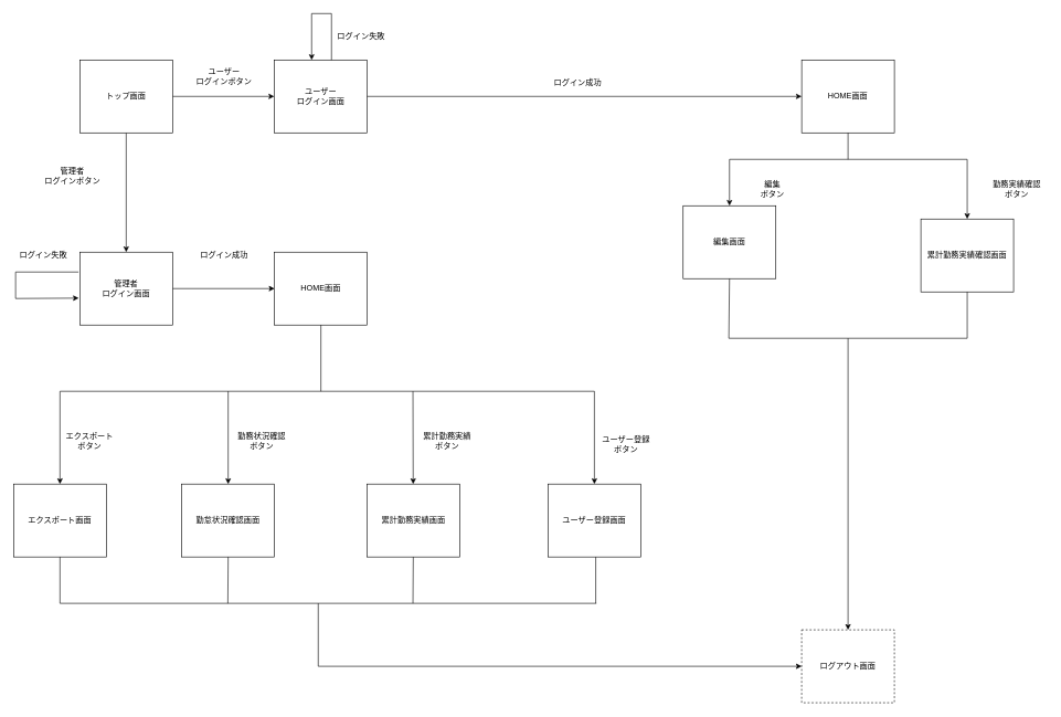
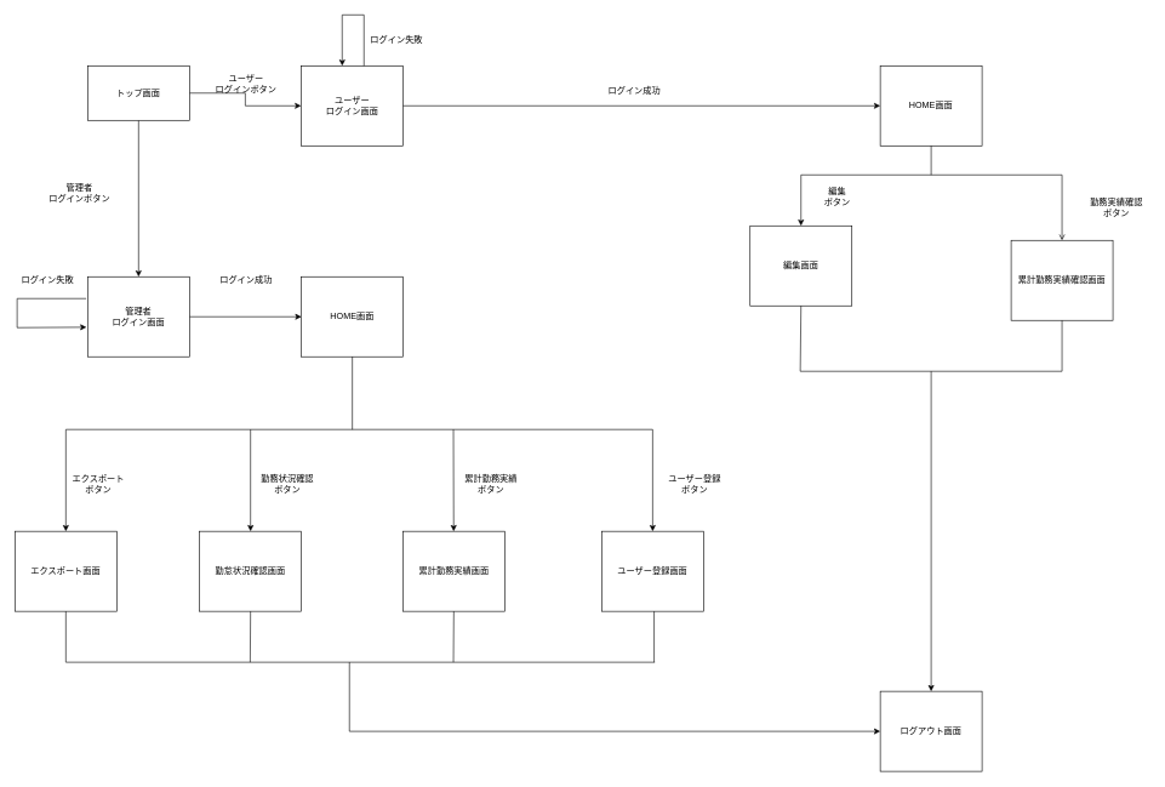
  <mxCell id="0" />
  <mxCell id="1" parent="0" />
  <mxCell id="2" value="" style="edgeStyle=orthogonalEdgeStyle;rounded=0;orthogonalLoop=1;jettySize=auto;html=1;" parent="1" source="4" target="6" edge="1"><mxGeometry relative="1" as="geometry" /></mxCell>
  <mxCell id="3" value="" style="edgeStyle=orthogonalEdgeStyle;rounded=0;orthogonalLoop=1;jettySize=auto;html=1;" parent="1" source="4" target="8" edge="1"><mxGeometry relative="1" as="geometry" /></mxCell>
- <mxCell id="4" value="&lt;font style=&quot;vertical-align: inherit;&quot;&gt;&lt;font style=&quot;vertical-align: inherit;&quot;&gt;トップ画面&lt;/font&gt;&lt;/font&gt;" style="rounded=0;whiteSpace=wrap;html=1;" parent="1" vertex="1"><mxGeometry x="120" y="90" width="140" height="110" as="geometry" /></mxCell>
+ <mxCell id="4" value="&lt;font style=&quot;vertical-align: inherit;&quot;&gt;&lt;font style=&quot;vertical-align: inherit;&quot;&gt;トップ画面&lt;/font&gt;&lt;/font&gt;" style="rounded=0;whiteSpace=wrap;html=1;" parent="1" vertex="1"><mxGeometry x="120" y="90" width="140" height="75" as="geometry" /></mxCell>
  <mxCell id="5" value="" style="edgeStyle=orthogonalEdgeStyle;rounded=0;orthogonalLoop=1;jettySize=auto;html=1;" parent="1" source="6" target="15" edge="1"><mxGeometry relative="1" as="geometry" /></mxCell>
  <mxCell id="6" value="&lt;div&gt;&lt;font style=&quot;vertical-align: inherit;&quot;&gt;&lt;font style=&quot;vertical-align: inherit;&quot;&gt;&lt;font style=&quot;vertical-align: inherit;&quot;&gt;&lt;font style=&quot;vertical-align: inherit;&quot;&gt;&lt;font style=&quot;vertical-align: inherit;&quot;&gt;&lt;font style=&quot;vertical-align: inherit;&quot;&gt;&lt;font style=&quot;vertical-align: inherit;&quot;&gt;&lt;font style=&quot;vertical-align: inherit;&quot;&gt;管理者&lt;/font&gt;&lt;/font&gt;&lt;/font&gt;&lt;/font&gt;&lt;/font&gt;&lt;/font&gt;&lt;/font&gt;&lt;/font&gt;&lt;/div&gt;&lt;font style=&quot;vertical-align: inherit;&quot;&gt;&lt;font style=&quot;vertical-align: inherit;&quot;&gt;&lt;font style=&quot;vertical-align: inherit;&quot;&gt;&lt;font style=&quot;vertical-align: inherit;&quot;&gt;&lt;font style=&quot;vertical-align: inherit;&quot;&gt;&lt;font style=&quot;vertical-align: inherit;&quot;&gt;&lt;font style=&quot;vertical-align: inherit;&quot;&gt;&lt;font style=&quot;vertical-align: inherit;&quot;&gt;ログイン画面&lt;/font&gt;&lt;/font&gt;&lt;/font&gt;&lt;/font&gt;&lt;/font&gt;&lt;/font&gt;&lt;/font&gt;&lt;/font&gt;" style="rounded=0;whiteSpace=wrap;html=1;" parent="1" vertex="1"><mxGeometry x="120" y="380" width="140" height="110" as="geometry" /></mxCell>
  <mxCell id="7" value="" style="edgeStyle=orthogonalEdgeStyle;rounded=0;orthogonalLoop=1;jettySize=auto;html=1;" parent="1" source="8" target="16" edge="1"><mxGeometry relative="1" as="geometry" /></mxCell>
  <mxCell id="8" value="&lt;div&gt;ユーザー&lt;/div&gt;&lt;font style=&quot;vertical-align: inherit;&quot;&gt;&lt;font style=&quot;vertical-align: inherit;&quot;&gt;&lt;font style=&quot;vertical-align: inherit;&quot;&gt;&lt;font style=&quot;vertical-align: inherit;&quot;&gt;&lt;font style=&quot;vertical-align: inherit;&quot;&gt;&lt;font style=&quot;vertical-align: inherit;&quot;&gt;ログイン画面&lt;/font&gt;&lt;/font&gt;&lt;/font&gt;&lt;/font&gt;&lt;/font&gt;&lt;/font&gt;" style="rounded=0;whiteSpace=wrap;html=1;" parent="1" vertex="1"><mxGeometry x="413.5" y="90" width="140" height="110" as="geometry" /></mxCell>
  <mxCell id="9" value="&lt;font style=&quot;vertical-align: inherit;&quot;&gt;&lt;font style=&quot;vertical-align: inherit;&quot;&gt;&lt;font style=&quot;vertical-align: inherit;&quot;&gt;&lt;font style=&quot;vertical-align: inherit;&quot;&gt;&lt;font style=&quot;vertical-align: inherit;&quot;&gt;&lt;font style=&quot;vertical-align: inherit;&quot;&gt;管理者&lt;/font&gt;&lt;/font&gt;&lt;/font&gt;&lt;/font&gt;&lt;/font&gt;&lt;/font&gt;&lt;div&gt;&lt;font style=&quot;vertical-align: inherit;&quot;&gt;&lt;font style=&quot;vertical-align: inherit;&quot;&gt;&lt;font style=&quot;vertical-align: inherit;&quot;&gt;&lt;font style=&quot;vertical-align: inherit;&quot;&gt;ログインボタン&lt;/font&gt;&lt;/font&gt;&lt;/font&gt;&lt;/font&gt;&lt;/div&gt;" style="text;html=1;align=center;verticalAlign=middle;whiteSpace=wrap;rounded=0;" parent="1" vertex="1"><mxGeometry x="64" y="250" width="90" height="30" as="geometry" /></mxCell>
  <mxCell id="10" value="&lt;font style=&quot;vertical-align: inherit;&quot;&gt;&lt;font style=&quot;vertical-align: inherit;&quot;&gt;ユーザー&lt;/font&gt;&lt;/font&gt;&lt;br&gt;&lt;div&gt;&lt;font style=&quot;vertical-align: inherit;&quot;&gt;&lt;font style=&quot;vertical-align: inherit;&quot;&gt;&lt;font style=&quot;vertical-align: inherit;&quot;&gt;&lt;font style=&quot;vertical-align: inherit;&quot;&gt;&lt;font style=&quot;vertical-align: inherit;&quot;&gt;&lt;font style=&quot;vertical-align: inherit;&quot;&gt;ログインボタン&lt;/font&gt;&lt;/font&gt;&lt;/font&gt;&lt;/font&gt;&lt;/font&gt;&lt;/font&gt;&lt;/div&gt;" style="text;html=1;align=center;verticalAlign=middle;whiteSpace=wrap;rounded=0;" parent="1" vertex="1"><mxGeometry x="293" y="100" width="90" height="30" as="geometry" /></mxCell>
  <mxCell id="11" value="" style="endArrow=classic;html=1;rounded=0;entryX=0.404;entryY=0;entryDx=0;entryDy=0;entryPerimeter=0;" parent="1" target="8" edge="1"><mxGeometry width="50" height="50" relative="1" as="geometry"><mxPoint x="500" y="90" as="sourcePoint" /><mxPoint x="450" y="-50" as="targetPoint" /><Array as="points"><mxPoint x="500" y="20" /><mxPoint x="470" y="20" /></Array></mxGeometry></mxCell>
  <mxCell id="12" value="&lt;div&gt;&lt;font style=&quot;vertical-align: inherit;&quot;&gt;&lt;font style=&quot;vertical-align: inherit;&quot;&gt;&lt;font style=&quot;vertical-align: inherit;&quot;&gt;&lt;font style=&quot;vertical-align: inherit;&quot;&gt;&lt;font style=&quot;vertical-align: inherit;&quot;&gt;&lt;font style=&quot;vertical-align: inherit;&quot;&gt;ログイン失敗&lt;/font&gt;&lt;/font&gt;&lt;/font&gt;&lt;/font&gt;&lt;/font&gt;&lt;/font&gt;&lt;/div&gt;" style="text;html=1;align=center;verticalAlign=middle;whiteSpace=wrap;rounded=0;" parent="1" vertex="1"><mxGeometry x="500" y="40" width="90" height="30" as="geometry" /></mxCell>
  <mxCell id="13" value="&lt;div&gt;&lt;font style=&quot;vertical-align: inherit;&quot;&gt;&lt;font style=&quot;vertical-align: inherit;&quot;&gt;&lt;font style=&quot;vertical-align: inherit;&quot;&gt;&lt;font style=&quot;vertical-align: inherit;&quot;&gt;&lt;font style=&quot;vertical-align: inherit;&quot;&gt;&lt;font style=&quot;vertical-align: inherit;&quot;&gt;ログイン失敗&lt;/font&gt;&lt;/font&gt;&lt;/font&gt;&lt;/font&gt;&lt;/font&gt;&lt;/font&gt;&lt;/div&gt;" style="text;html=1;align=center;verticalAlign=middle;whiteSpace=wrap;rounded=0;" parent="1" vertex="1"><mxGeometry x="20" y="370" width="90" height="30" as="geometry" /></mxCell>
  <mxCell id="14" value="" style="endArrow=classic;html=1;rounded=0;entryX=-0.012;entryY=0.631;entryDx=0;entryDy=0;entryPerimeter=0;" parent="1" target="6" edge="1"><mxGeometry width="50" height="50" relative="1" as="geometry"><mxPoint x="118" y="410" as="sourcePoint" /><mxPoint x="120" y="403.55" as="targetPoint" /><Array as="points"><mxPoint x="23" y="410" /><mxPoint x="23" y="450" /></Array></mxGeometry></mxCell>
  <mxCell id="15" value="HOME画面" style="rounded=0;whiteSpace=wrap;html=1;" parent="1" vertex="1"><mxGeometry x="414" y="380" width="140" height="110" as="geometry" /></mxCell>
  <mxCell id="16" value="HOME画面" style="rounded=0;whiteSpace=wrap;html=1;" parent="1" vertex="1"><mxGeometry x="1210" y="90" width="140" height="110" as="geometry" /></mxCell>
  <mxCell id="17" value="エクスポート画面" style="rounded=0;whiteSpace=wrap;html=1;" parent="1" vertex="1"><mxGeometry x="20" y="730" width="140" height="110" as="geometry" /></mxCell>
  <mxCell id="18" value="&lt;div&gt;&lt;font style=&quot;vertical-align: inherit;&quot;&gt;&lt;font style=&quot;vertical-align: inherit;&quot;&gt;&lt;font style=&quot;vertical-align: inherit;&quot;&gt;&lt;font style=&quot;vertical-align: inherit;&quot;&gt;&lt;font style=&quot;vertical-align: inherit;&quot;&gt;&lt;font style=&quot;vertical-align: inherit;&quot;&gt;エクスポート&lt;/font&gt;&lt;/font&gt;&lt;/font&gt;&lt;/font&gt;&lt;/font&gt;&lt;/font&gt;&lt;/div&gt;&lt;div&gt;&lt;font style=&quot;vertical-align: inherit;&quot;&gt;&lt;font style=&quot;vertical-align: inherit;&quot;&gt;&lt;font style=&quot;vertical-align: inherit;&quot;&gt;&lt;font style=&quot;vertical-align: inherit;&quot;&gt;&lt;font style=&quot;vertical-align: inherit;&quot;&gt;&lt;font style=&quot;vertical-align: inherit;&quot;&gt;ボタン&lt;/font&gt;&lt;/font&gt;&lt;/font&gt;&lt;/font&gt;&lt;/font&gt;&lt;/font&gt;&lt;/div&gt;" style="text;html=1;align=center;verticalAlign=middle;whiteSpace=wrap;rounded=0;" parent="1" vertex="1"><mxGeometry x="90" y="650" width="90" height="30" as="geometry" /></mxCell>
  <mxCell id="19" value="&lt;font style=&quot;vertical-align: inherit;&quot;&gt;&lt;font style=&quot;vertical-align: inherit;&quot;&gt;累計勤務実績画面&lt;/font&gt;&lt;/font&gt;" style="rounded=0;whiteSpace=wrap;html=1;" parent="1" vertex="1"><mxGeometry x="553.5" y="730" width="140" height="110" as="geometry" /></mxCell>
  <mxCell id="20" value="&lt;font style=&quot;vertical-align: inherit;&quot;&gt;&lt;font style=&quot;vertical-align: inherit;&quot;&gt;累計勤務実績&lt;/font&gt;&lt;/font&gt;&lt;div&gt;&lt;font style=&quot;vertical-align: inherit;&quot;&gt;&lt;font style=&quot;vertical-align: inherit;&quot;&gt;ボタン&lt;/font&gt;&lt;/font&gt;&lt;/div&gt;" style="text;html=1;align=center;verticalAlign=middle;whiteSpace=wrap;rounded=0;" parent="1" vertex="1"><mxGeometry x="630" y="650" width="90" height="30" as="geometry" /></mxCell>
  <mxCell id="21" value="&lt;font style=&quot;vertical-align: inherit;&quot;&gt;&lt;font style=&quot;vertical-align: inherit;&quot;&gt;ユーザー登録画面&lt;/font&gt;&lt;/font&gt;" style="rounded=0;whiteSpace=wrap;html=1;" parent="1" vertex="1"><mxGeometry x="827" y="730" width="140" height="110" as="geometry" /></mxCell>
  <mxCell id="22" value="&lt;div&gt;&lt;font style=&quot;vertical-align: inherit;&quot;&gt;&lt;font style=&quot;vertical-align: inherit;&quot;&gt;&lt;font style=&quot;vertical-align: inherit;&quot;&gt;&lt;font style=&quot;vertical-align: inherit;&quot;&gt;&lt;font style=&quot;vertical-align: inherit;&quot;&gt;&lt;font style=&quot;vertical-align: inherit;&quot;&gt;ログイン成功&lt;/font&gt;&lt;/font&gt;&lt;/font&gt;&lt;/font&gt;&lt;/font&gt;&lt;/font&gt;&lt;/div&gt;" style="text;html=1;align=center;verticalAlign=middle;whiteSpace=wrap;rounded=0;" parent="1" vertex="1"><mxGeometry x="827" y="110" width="90" height="30" as="geometry" /></mxCell>
  <mxCell id="23" value="&lt;div&gt;&lt;font style=&quot;vertical-align: inherit;&quot;&gt;&lt;font style=&quot;vertical-align: inherit;&quot;&gt;&lt;font style=&quot;vertical-align: inherit;&quot;&gt;&lt;font style=&quot;vertical-align: inherit;&quot;&gt;&lt;font style=&quot;vertical-align: inherit;&quot;&gt;&lt;font style=&quot;vertical-align: inherit;&quot;&gt;ログイン成功&lt;/font&gt;&lt;/font&gt;&lt;/font&gt;&lt;/font&gt;&lt;/font&gt;&lt;/font&gt;&lt;/div&gt;" style="text;html=1;align=center;verticalAlign=middle;whiteSpace=wrap;rounded=0;" parent="1" vertex="1"><mxGeometry x="293" y="370" width="90" height="30" as="geometry" /></mxCell>
  <mxCell id="24" value="編集画面" style="rounded=0;whiteSpace=wrap;html=1;" parent="1" vertex="1"><mxGeometry x="1031" y="310" width="140" height="110" as="geometry" /></mxCell>
  <mxCell id="25" value="&lt;font style=&quot;vertical-align: inherit;&quot;&gt;&lt;font style=&quot;vertical-align: inherit;&quot;&gt;累計勤務実績確認画面&lt;/font&gt;&lt;/font&gt;" style="rounded=0;whiteSpace=wrap;html=1;" parent="1" vertex="1"><mxGeometry x="1390" y="330" width="140" height="110" as="geometry" /></mxCell>
- <mxCell id="26" value="" style="endArrow=classic;startArrow=classic;html=1;rounded=0;exitX=0.5;exitY=0;exitDx=0;exitDy=0;entryX=0.5;entryY=0;entryDx=0;entryDy=0;" parent="1" source="24" target="25" edge="1"><mxGeometry width="50" height="50" relative="1" as="geometry"><mxPoint x="720" y="460" as="sourcePoint" /><mxPoint x="770" y="410" as="targetPoint" /><Array as="points"><mxPoint x="1101" y="240" /><mxPoint x="1460" y="240" /></Array></mxGeometry></mxCell>
+ <mxCell id="26" value="" style="endArrow=open;startArrow=classic;html=1;rounded=0;exitX=0.5;exitY=0;exitDx=0;exitDy=0;entryX=0.5;entryY=0;entryDx=0;entryDy=0;" parent="1" source="24" target="25" edge="1"><mxGeometry width="50" height="50" relative="1" as="geometry"><mxPoint x="720" y="460" as="sourcePoint" /><mxPoint x="770" y="410" as="targetPoint" /><Array as="points"><mxPoint x="1101" y="240" /><mxPoint x="1460" y="240" /></Array></mxGeometry></mxCell>
  <mxCell id="27" value="" style="endArrow=none;html=1;rounded=0;entryX=0.5;entryY=1;entryDx=0;entryDy=0;" parent="1" edge="1"><mxGeometry width="50" height="50" relative="1" as="geometry"><mxPoint x="1280" y="240" as="sourcePoint" /><mxPoint x="1280" y="200" as="targetPoint" /></mxGeometry></mxCell>
  <mxCell id="28" value="" style="endArrow=classic;startArrow=classic;html=1;rounded=0;exitX=0.5;exitY=0;exitDx=0;exitDy=0;entryX=0.5;entryY=0;entryDx=0;entryDy=0;" parent="1" source="17" target="21" edge="1"><mxGeometry width="50" height="50" relative="1" as="geometry"><mxPoint x="440" y="570" as="sourcePoint" /><mxPoint x="490" y="520" as="targetPoint" /><Array as="points"><mxPoint x="90" y="590" /><mxPoint x="897" y="590" /></Array></mxGeometry></mxCell>
- <mxCell id="29" value="&lt;div&gt;&lt;font style=&quot;vertical-align: inherit;&quot;&gt;&lt;font style=&quot;vertical-align: inherit;&quot;&gt;ユーザー登録&lt;/font&gt;&lt;/font&gt;&lt;/div&gt;&lt;div&gt;&lt;font style=&quot;vertical-align: inherit;&quot;&gt;&lt;font style=&quot;vertical-align: inherit;&quot;&gt;&lt;font style=&quot;vertical-align: inherit;&quot;&gt;&lt;font style=&quot;vertical-align: inherit;&quot;&gt;&lt;font style=&quot;vertical-align: inherit;&quot;&gt;&lt;font style=&quot;vertical-align: inherit;&quot;&gt;&lt;font style=&quot;vertical-align: inherit;&quot;&gt;&lt;font style=&quot;vertical-align: inherit;&quot;&gt;ボタン&lt;/font&gt;&lt;/font&gt;&lt;/font&gt;&lt;/font&gt;&lt;/font&gt;&lt;/font&gt;&lt;/font&gt;&lt;/font&gt;&lt;/div&gt;" style="text;html=1;align=center;verticalAlign=middle;whiteSpace=wrap;rounded=0;" parent="1" vertex="1"><mxGeometry x="900" y="655" width="90" height="30" as="geometry" /></mxCell>
- <mxCell id="30" value="&lt;font style=&quot;vertical-align: inherit;&quot;&gt;&lt;font style=&quot;vertical-align: inherit;&quot;&gt;ログアウト画面&lt;/font&gt;&lt;/font&gt;" style="rounded=0;whiteSpace=wrap;html=1;dashed=1;" parent="1" vertex="1"><mxGeometry x="1210" y="950" width="140" height="110" as="geometry" /></mxCell>
- <mxCell id="31" value="&lt;div&gt;編集&lt;/div&gt;&lt;div&gt;&lt;font style=&quot;vertical-align: inherit;&quot;&gt;&lt;font style=&quot;vertical-align: inherit;&quot;&gt;&lt;font style=&quot;vertical-align: inherit;&quot;&gt;&lt;font style=&quot;vertical-align: inherit;&quot;&gt;&lt;font style=&quot;vertical-align: inherit;&quot;&gt;&lt;font style=&quot;vertical-align: inherit;&quot;&gt;ボタン&lt;/font&gt;&lt;/font&gt;&lt;/font&gt;&lt;/font&gt;&lt;/font&gt;&lt;/font&gt;&lt;/div&gt;" style="text;html=1;align=center;verticalAlign=middle;whiteSpace=wrap;rounded=0;" parent="1" vertex="1"><mxGeometry x="1121" y="270" width="90" height="30" as="geometry" /></mxCell>
+ <mxCell id="29" value="&lt;div&gt;&lt;font style=&quot;vertical-align: inherit;&quot;&gt;&lt;font style=&quot;vertical-align: inherit;&quot;&gt;ユーザー登録&lt;/font&gt;&lt;/font&gt;&lt;/div&gt;&lt;div&gt;&lt;font style=&quot;vertical-align: inherit;&quot;&gt;&lt;font style=&quot;vertical-align: inherit;&quot;&gt;&lt;font style=&quot;vertical-align: inherit;&quot;&gt;&lt;font style=&quot;vertical-align: inherit;&quot;&gt;&lt;font style=&quot;vertical-align: inherit;&quot;&gt;&lt;font style=&quot;vertical-align: inherit;&quot;&gt;&lt;font style=&quot;vertical-align: inherit;&quot;&gt;&lt;font style=&quot;vertical-align: inherit;&quot;&gt;ボタン&lt;/font&gt;&lt;/font&gt;&lt;/font&gt;&lt;/font&gt;&lt;/font&gt;&lt;/font&gt;&lt;/font&gt;&lt;/font&gt;&lt;/div&gt;" style="text;html=1;align=center;verticalAlign=middle;whiteSpace=wrap;rounded=0;" parent="1" vertex="1"><mxGeometry x="910" y="650" width="90" height="30" as="geometry" /></mxCell>
+ <mxCell id="30" value="&lt;font style=&quot;vertical-align: inherit;&quot;&gt;&lt;font style=&quot;vertical-align: inherit;&quot;&gt;ログアウト画面&lt;/font&gt;&lt;/font&gt;" style="rounded=0;whiteSpace=wrap;html=1;" parent="1" vertex="1"><mxGeometry x="1210" y="950" width="140" height="110" as="geometry" /></mxCell>
+ <mxCell id="31" value="&lt;div&gt;編集&lt;/div&gt;&lt;div&gt;&lt;font style=&quot;vertical-align: inherit;&quot;&gt;&lt;font style=&quot;vertical-align: inherit;&quot;&gt;&lt;font style=&quot;vertical-align: inherit;&quot;&gt;&lt;font style=&quot;vertical-align: inherit;&quot;&gt;&lt;font style=&quot;vertical-align: inherit;&quot;&gt;&lt;font style=&quot;vertical-align: inherit;&quot;&gt;ボタン&lt;/font&gt;&lt;/font&gt;&lt;/font&gt;&lt;/font&gt;&lt;/font&gt;&lt;/font&gt;&lt;/div&gt;" style="text;html=1;align=center;verticalAlign=middle;whiteSpace=wrap;rounded=0;" parent="1" vertex="1"><mxGeometry x="1106" y="255" width="90" height="30" as="geometry" /></mxCell>
  <mxCell id="32" value="&lt;div&gt;勤務実績確認&lt;/div&gt;&lt;div&gt;&lt;font style=&quot;vertical-align: inherit;&quot;&gt;&lt;font style=&quot;vertical-align: inherit;&quot;&gt;&lt;font style=&quot;vertical-align: inherit;&quot;&gt;&lt;font style=&quot;vertical-align: inherit;&quot;&gt;&lt;font style=&quot;vertical-align: inherit;&quot;&gt;&lt;font style=&quot;vertical-align: inherit;&quot;&gt;ボタン&lt;/font&gt;&lt;/font&gt;&lt;/font&gt;&lt;/font&gt;&lt;/font&gt;&lt;/font&gt;&lt;/div&gt;" style="text;html=1;align=center;verticalAlign=middle;whiteSpace=wrap;rounded=0;" parent="1" vertex="1"><mxGeometry x="1490" y="270" width="90" height="30" as="geometry" /></mxCell>
  <mxCell id="33" value="&lt;font style=&quot;vertical-align: inherit;&quot;&gt;&lt;font style=&quot;vertical-align: inherit;&quot;&gt;勤怠状況確認画面&lt;/font&gt;&lt;/font&gt;" style="rounded=0;whiteSpace=wrap;html=1;" parent="1" vertex="1"><mxGeometry x="274" y="730" width="140" height="110" as="geometry" /></mxCell>
  <mxCell id="34" value="&lt;font style=&quot;vertical-align: inherit;&quot;&gt;&lt;font style=&quot;vertical-align: inherit;&quot;&gt;&lt;font style=&quot;vertical-align: inherit;&quot;&gt;&lt;font style=&quot;vertical-align: inherit;&quot;&gt;勤務状況確認&lt;/font&gt;&lt;/font&gt;&lt;/font&gt;&lt;/font&gt;&lt;div&gt;&lt;font style=&quot;vertical-align: inherit;&quot;&gt;&lt;font style=&quot;vertical-align: inherit;&quot;&gt;&lt;font style=&quot;vertical-align: inherit;&quot;&gt;&lt;font style=&quot;vertical-align: inherit;&quot;&gt;ボタン&lt;/font&gt;&lt;/font&gt;&lt;/font&gt;&lt;/font&gt;&lt;/div&gt;" style="text;html=1;align=center;verticalAlign=middle;whiteSpace=wrap;rounded=0;" parent="1" vertex="1"><mxGeometry x="350" y="650" width="90" height="30" as="geometry" /></mxCell>
  <mxCell id="35" value="" style="endArrow=classic;html=1;rounded=0;" parent="1" target="19" edge="1"><mxGeometry width="50" height="50" relative="1" as="geometry"><mxPoint x="623" y="590" as="sourcePoint" /><mxPoint x="627" y="610" as="targetPoint" /></mxGeometry></mxCell>
  <mxCell id="36" value="" style="endArrow=classic;html=1;rounded=0;entryX=0.5;entryY=0;entryDx=0;entryDy=0;" parent="1" target="33" edge="1"><mxGeometry width="50" height="50" relative="1" as="geometry"><mxPoint x="344" y="590" as="sourcePoint" /><mxPoint x="344.5" y="610" as="targetPoint" /></mxGeometry></mxCell>
  <mxCell id="37" value="" style="endArrow=none;html=1;rounded=0;entryX=0.5;entryY=1;entryDx=0;entryDy=0;" parent="1" target="15" edge="1"><mxGeometry width="50" height="50" relative="1" as="geometry"><mxPoint x="484" y="590" as="sourcePoint" /><mxPoint x="780" y="490" as="targetPoint" /></mxGeometry></mxCell>
  <mxCell id="38" value="" style="endArrow=none;html=1;rounded=0;entryX=0.5;entryY=1;entryDx=0;entryDy=0;" parent="1" target="17" edge="1"><mxGeometry width="50" height="50" relative="1" as="geometry"><mxPoint x="90" y="910" as="sourcePoint" /><mxPoint x="810" y="730" as="targetPoint" /></mxGeometry></mxCell>
  <mxCell id="39" value="" style="endArrow=none;html=1;rounded=0;entryX=0.5;entryY=1;entryDx=0;entryDy=0;" parent="1" target="33" edge="1"><mxGeometry width="50" height="50" relative="1" as="geometry"><mxPoint x="343.5" y="910" as="sourcePoint" /><mxPoint x="343.5" y="840" as="targetPoint" /></mxGeometry></mxCell>
  <mxCell id="40" value="" style="endArrow=none;html=1;rounded=0;entryX=0.5;entryY=1;entryDx=0;entryDy=0;" parent="1" target="19" edge="1"><mxGeometry width="50" height="50" relative="1" as="geometry"><mxPoint x="623" y="910" as="sourcePoint" /><mxPoint x="623" y="840" as="targetPoint" /></mxGeometry></mxCell>
  <mxCell id="41" value="" style="endArrow=none;html=1;rounded=0;entryX=0.5;entryY=1;entryDx=0;entryDy=0;" parent="1" edge="1"><mxGeometry width="50" height="50" relative="1" as="geometry"><mxPoint x="899" y="910" as="sourcePoint" /><mxPoint x="899" y="840" as="targetPoint" /></mxGeometry></mxCell>
  <mxCell id="42" value="" style="endArrow=none;html=1;rounded=0;" parent="1" edge="1"><mxGeometry width="50" height="50" relative="1" as="geometry"><mxPoint x="90" y="910" as="sourcePoint" /><mxPoint x="900" y="910" as="targetPoint" /></mxGeometry></mxCell>
  <mxCell id="43" value="" style="endArrow=classic;html=1;rounded=0;entryX=0;entryY=0.5;entryDx=0;entryDy=0;" parent="1" target="30" edge="1"><mxGeometry width="50" height="50" relative="1" as="geometry"><mxPoint x="480" y="910" as="sourcePoint" /><mxPoint x="510" y="730" as="targetPoint" /><Array as="points"><mxPoint x="480" y="1005" /></Array></mxGeometry></mxCell>
  <mxCell id="44" value="" style="endArrow=none;html=1;rounded=0;entryX=0.5;entryY=1;entryDx=0;entryDy=0;" parent="1" target="24" edge="1"><mxGeometry width="50" height="50" relative="1" as="geometry"><mxPoint x="1100" y="510" as="sourcePoint" /><mxPoint x="1240" y="450" as="targetPoint" /></mxGeometry></mxCell>
  <mxCell id="45" value="" style="endArrow=none;html=1;rounded=0;entryX=0.5;entryY=1;entryDx=0;entryDy=0;" parent="1" target="25" edge="1"><mxGeometry width="50" height="50" relative="1" as="geometry"><mxPoint x="1460" y="510" as="sourcePoint" /><mxPoint x="1461" y="420" as="targetPoint" /></mxGeometry></mxCell>
  <mxCell id="46" value="" style="endArrow=none;html=1;rounded=0;" parent="1" edge="1"><mxGeometry width="50" height="50" relative="1" as="geometry"><mxPoint x="1100" y="510" as="sourcePoint" /><mxPoint x="1460" y="510" as="targetPoint" /></mxGeometry></mxCell>
  <mxCell id="47" value="" style="endArrow=classic;html=1;rounded=0;entryX=0.5;entryY=0;entryDx=0;entryDy=0;" parent="1" target="30" edge="1"><mxGeometry width="50" height="50" relative="1" as="geometry"><mxPoint x="1280" y="510" as="sourcePoint" /><mxPoint x="1320" y="780.909" as="targetPoint" /></mxGeometry></mxCell>
